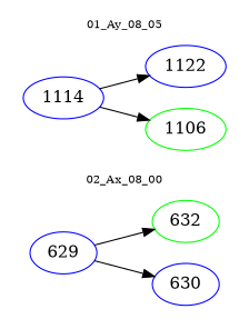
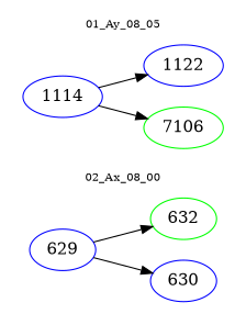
  digraph {
    rankdir=LR
    node [color=blue]
    edge [color=black]
    n1 [label=629]
    n2 [label=630]
    n3 [color=green label=632]
    n4 [label=1114]
-   n5 [color=green label=1106]
+   n5 [color=green label=7106]
    n6 [label=1122]
    subgraph cluster_1 {
      color=white
      fontsize=10
      label="02_Ax_08_00"
      n1
      n2
      n3
    }
    subgraph cluster_2 {
      color=white
      fontsize=10
      label="01_Ay_08_05"
      n4
      n5
      n6
    }
    n1 -> n2
    n1 -> n3
    n4 -> n5
    n4 -> n6
  }
